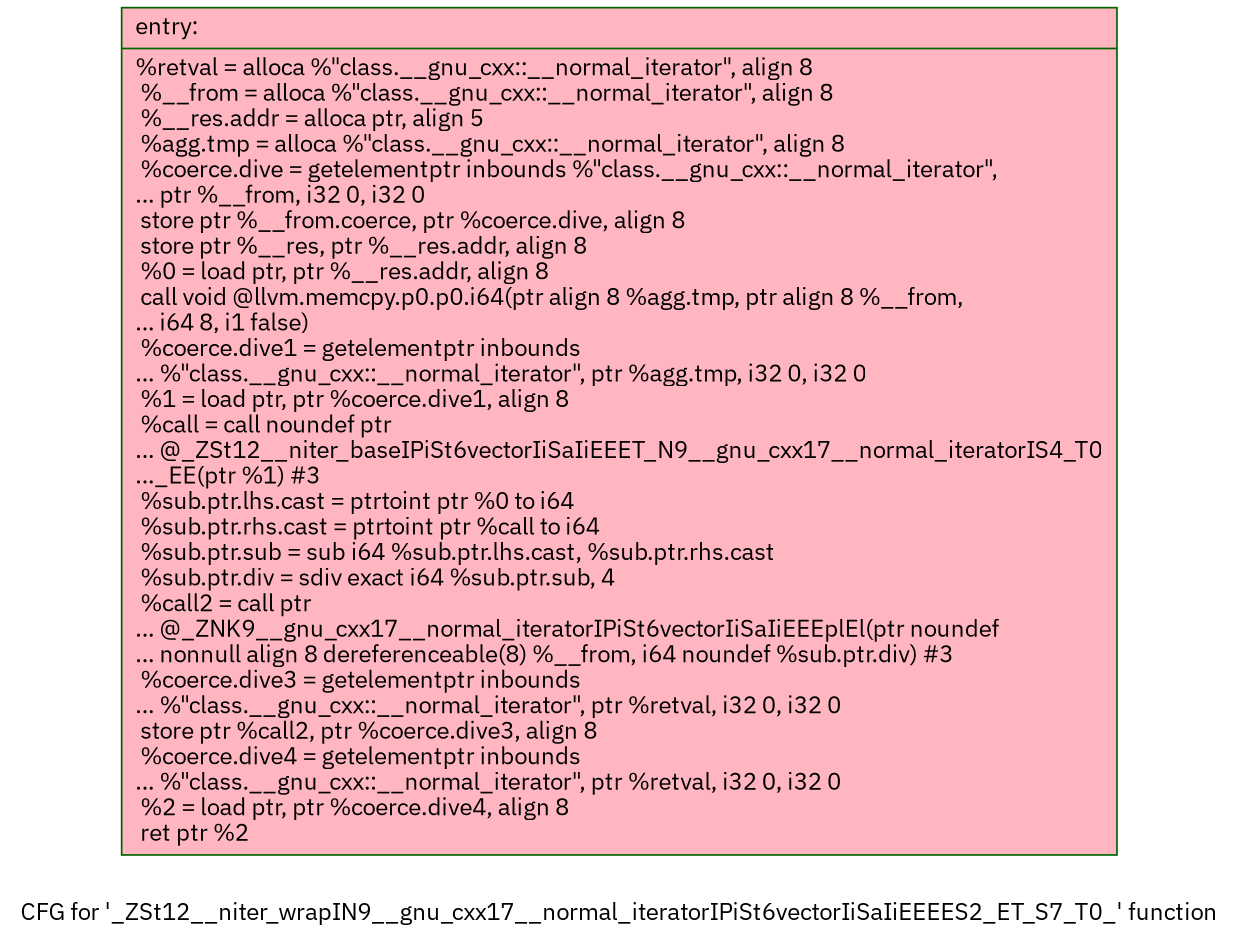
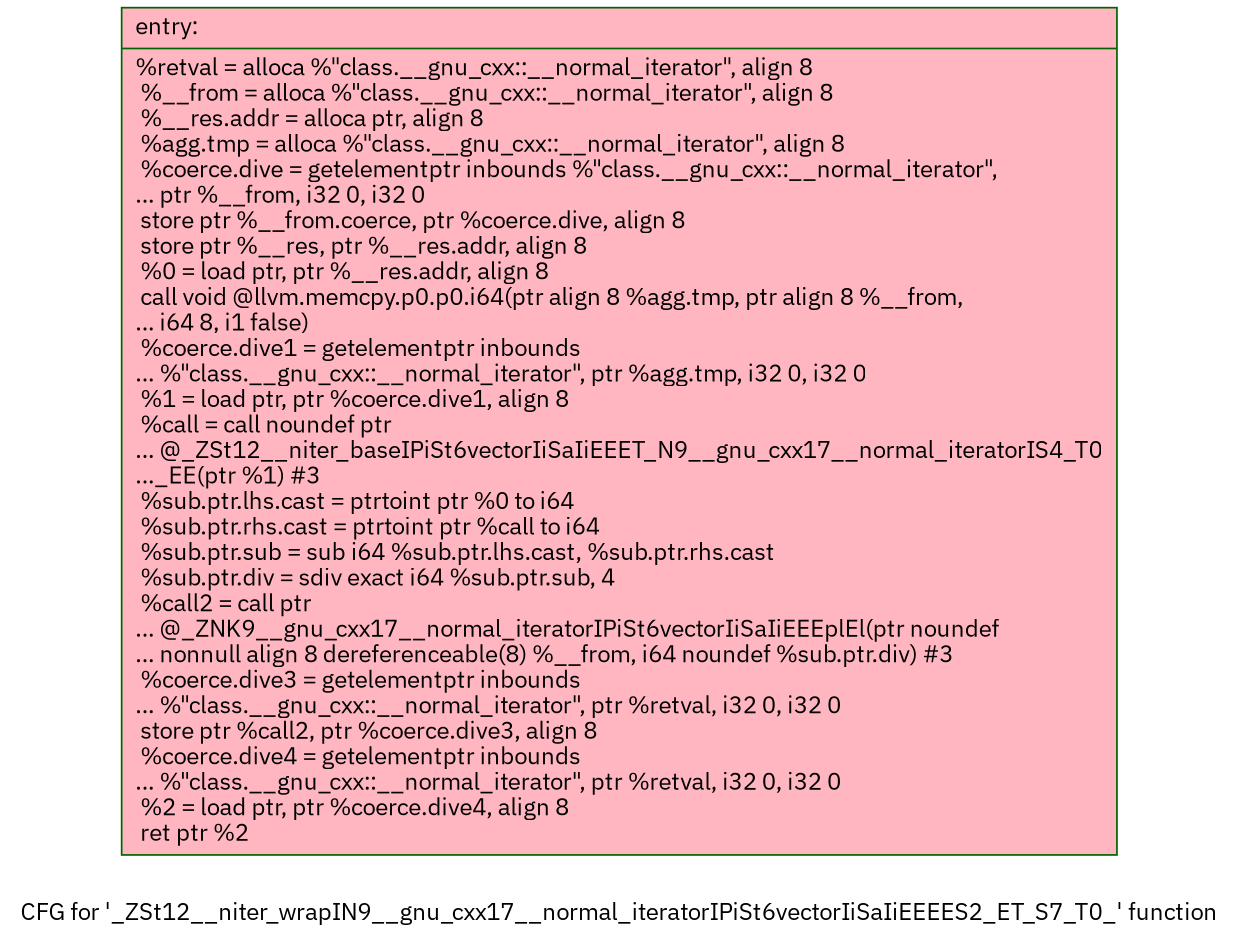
  digraph {
    label="CFG for '_ZSt12__niter_wrapIN9__gnu_cxx17__normal_iteratorIPiSt6vectorIiSaIiEEEES2_ET_S7_T0_' function"
    fontname="IBM Plex Sans"
-   n1 [color=darkgreen fillcolor=lightpink fontname="IBM Plex Sans" label="{entry:\l|  %retval = alloca %\"class.__gnu_cxx::__normal_iterator\", align 8\l  %__from = alloca %\"class.__gnu_cxx::__normal_iterator\", align 8\l  %__res.addr = alloca ptr, align 5\l  %agg.tmp = alloca %\"class.__gnu_cxx::__normal_iterator\", align 8\l  %coerce.dive = getelementptr inbounds %\"class.__gnu_cxx::__normal_iterator\",\l... ptr %__from, i32 0, i32 0\l  store ptr %__from.coerce, ptr %coerce.dive, align 8\l  store ptr %__res, ptr %__res.addr, align 8\l  %0 = load ptr, ptr %__res.addr, align 8\l  call void @llvm.memcpy.p0.p0.i64(ptr align 8 %agg.tmp, ptr align 8 %__from,\l... i64 8, i1 false)\l  %coerce.dive1 = getelementptr inbounds\l... %\"class.__gnu_cxx::__normal_iterator\", ptr %agg.tmp, i32 0, i32 0\l  %1 = load ptr, ptr %coerce.dive1, align 8\l  %call = call noundef ptr\l... @_ZSt12__niter_baseIPiSt6vectorIiSaIiEEET_N9__gnu_cxx17__normal_iteratorIS4_T0\l..._EE(ptr %1) #3\l  %sub.ptr.lhs.cast = ptrtoint ptr %0 to i64\l  %sub.ptr.rhs.cast = ptrtoint ptr %call to i64\l  %sub.ptr.sub = sub i64 %sub.ptr.lhs.cast, %sub.ptr.rhs.cast\l  %sub.ptr.div = sdiv exact i64 %sub.ptr.sub, 4\l  %call2 = call ptr\l... @_ZNK9__gnu_cxx17__normal_iteratorIPiSt6vectorIiSaIiEEEplEl(ptr noundef\l... nonnull align 8 dereferenceable(8) %__from, i64 noundef %sub.ptr.div) #3\l  %coerce.dive3 = getelementptr inbounds\l... %\"class.__gnu_cxx::__normal_iterator\", ptr %retval, i32 0, i32 0\l  store ptr %call2, ptr %coerce.dive3, align 8\l  %coerce.dive4 = getelementptr inbounds\l... %\"class.__gnu_cxx::__normal_iterator\", ptr %retval, i32 0, i32 0\l  %2 = load ptr, ptr %coerce.dive4, align 8\l  ret ptr %2\l}" shape=record style=filled]
+   n1 [color=darkgreen fillcolor=lightpink fontname="IBM Plex Sans" label="{entry:\l|  %retval = alloca %\"class.__gnu_cxx::__normal_iterator\", align 8\l  %__from = alloca %\"class.__gnu_cxx::__normal_iterator\", align 8\l  %__res.addr = alloca ptr, align 8\l  %agg.tmp = alloca %\"class.__gnu_cxx::__normal_iterator\", align 8\l  %coerce.dive = getelementptr inbounds %\"class.__gnu_cxx::__normal_iterator\",\l... ptr %__from, i32 0, i32 0\l  store ptr %__from.coerce, ptr %coerce.dive, align 8\l  store ptr %__res, ptr %__res.addr, align 8\l  %0 = load ptr, ptr %__res.addr, align 8\l  call void @llvm.memcpy.p0.p0.i64(ptr align 8 %agg.tmp, ptr align 8 %__from,\l... i64 8, i1 false)\l  %coerce.dive1 = getelementptr inbounds\l... %\"class.__gnu_cxx::__normal_iterator\", ptr %agg.tmp, i32 0, i32 0\l  %1 = load ptr, ptr %coerce.dive1, align 8\l  %call = call noundef ptr\l... @_ZSt12__niter_baseIPiSt6vectorIiSaIiEEET_N9__gnu_cxx17__normal_iteratorIS4_T0\l..._EE(ptr %1) #3\l  %sub.ptr.lhs.cast = ptrtoint ptr %0 to i64\l  %sub.ptr.rhs.cast = ptrtoint ptr %call to i64\l  %sub.ptr.sub = sub i64 %sub.ptr.lhs.cast, %sub.ptr.rhs.cast\l  %sub.ptr.div = sdiv exact i64 %sub.ptr.sub, 4\l  %call2 = call ptr\l... @_ZNK9__gnu_cxx17__normal_iteratorIPiSt6vectorIiSaIiEEEplEl(ptr noundef\l... nonnull align 8 dereferenceable(8) %__from, i64 noundef %sub.ptr.div) #3\l  %coerce.dive3 = getelementptr inbounds\l... %\"class.__gnu_cxx::__normal_iterator\", ptr %retval, i32 0, i32 0\l  store ptr %call2, ptr %coerce.dive3, align 8\l  %coerce.dive4 = getelementptr inbounds\l... %\"class.__gnu_cxx::__normal_iterator\", ptr %retval, i32 0, i32 0\l  %2 = load ptr, ptr %coerce.dive4, align 8\l  ret ptr %2\l}" shape=record style=filled]
  }
